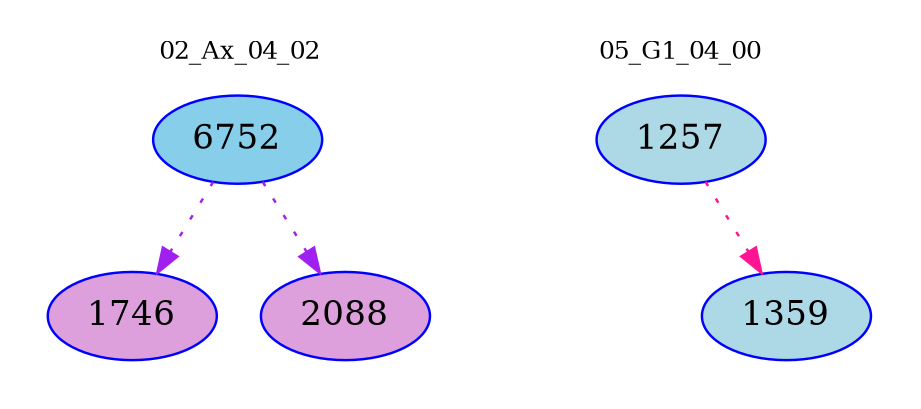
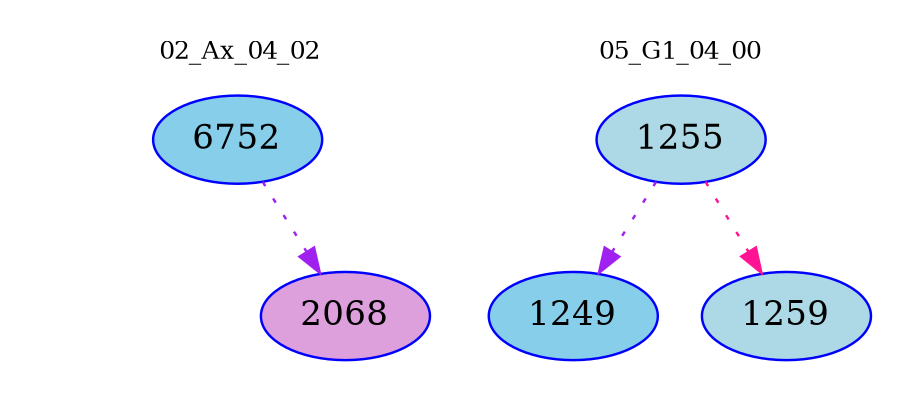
  digraph {
    node [color=blue fillcolor=skyblue style=filled]
    edge [color=purple style=dotted]
    n1 [label=6752]
-   n2 [fillcolor=plum label=1746]
-   n3 [fillcolor=plum label=2088]
-   n4 [fillcolor=lightblue label=1257]
-   n6 [fillcolor=lightblue label=1359]
+   n3 [fillcolor=plum label=2068]
+   n4 [fillcolor=lightblue label=1255]
+   n5 [label=1249]
+   n6 [fillcolor=lightblue label=1259]
    subgraph cluster_1 {
      color=white
      fontsize=10
      label="02_Ax_04_02"
      n1
-     n2
      n3
    }
    subgraph cluster_2 {
      color=white
      fontsize=10
      label="05_G1_04_00"
      n4
+     n5
      n6
    }
-   n1 -> n2
    n1 -> n3
+   n4 -> n5
    n4 -> n6 [color=deeppink]
  }
